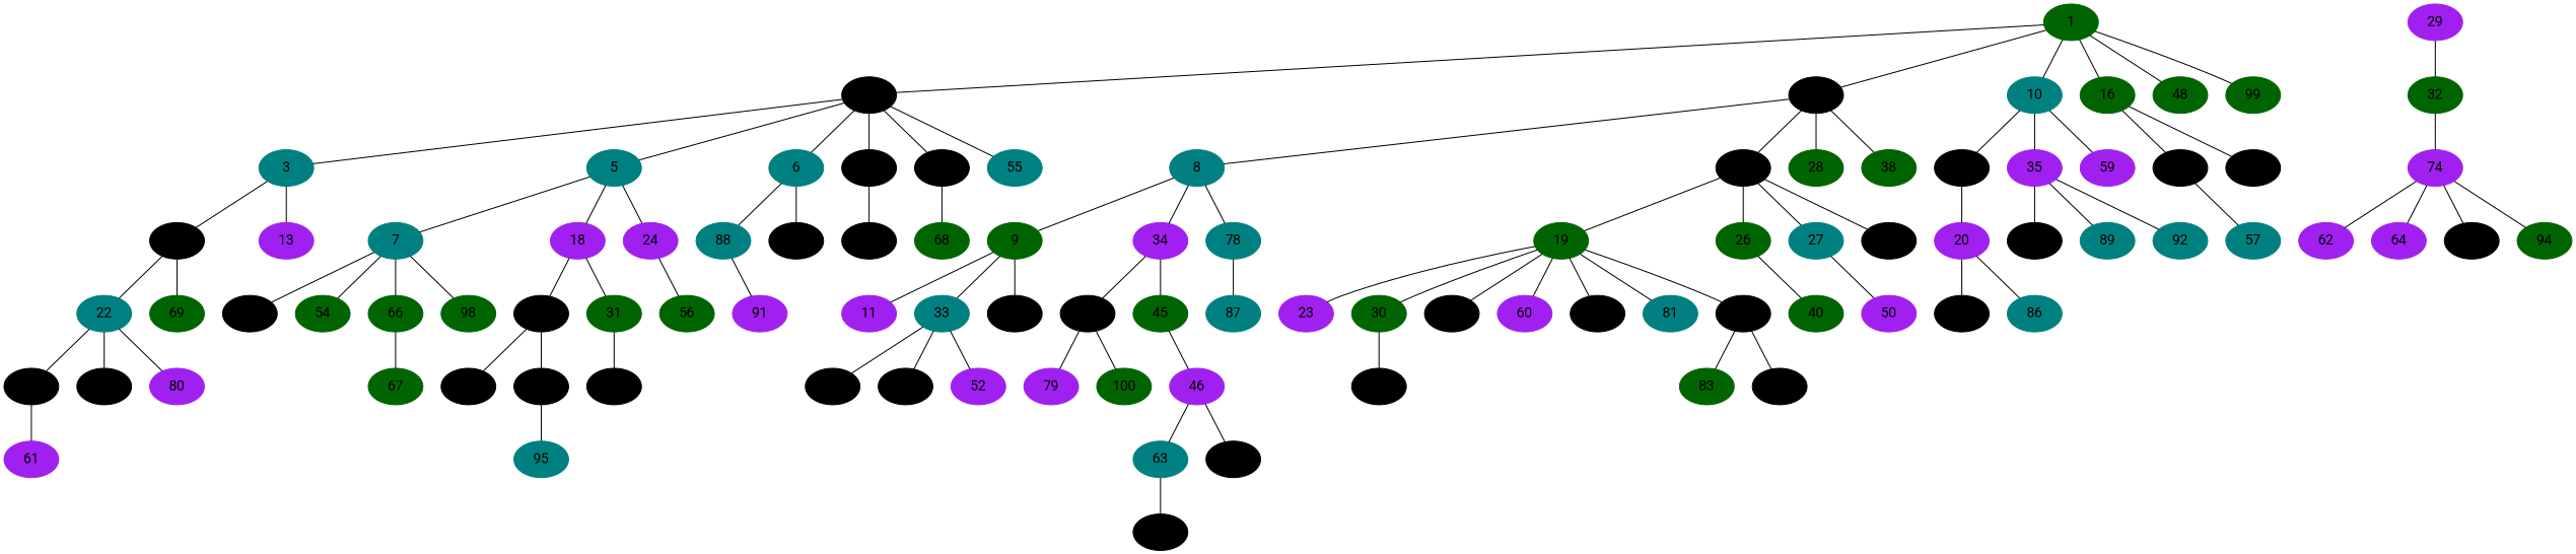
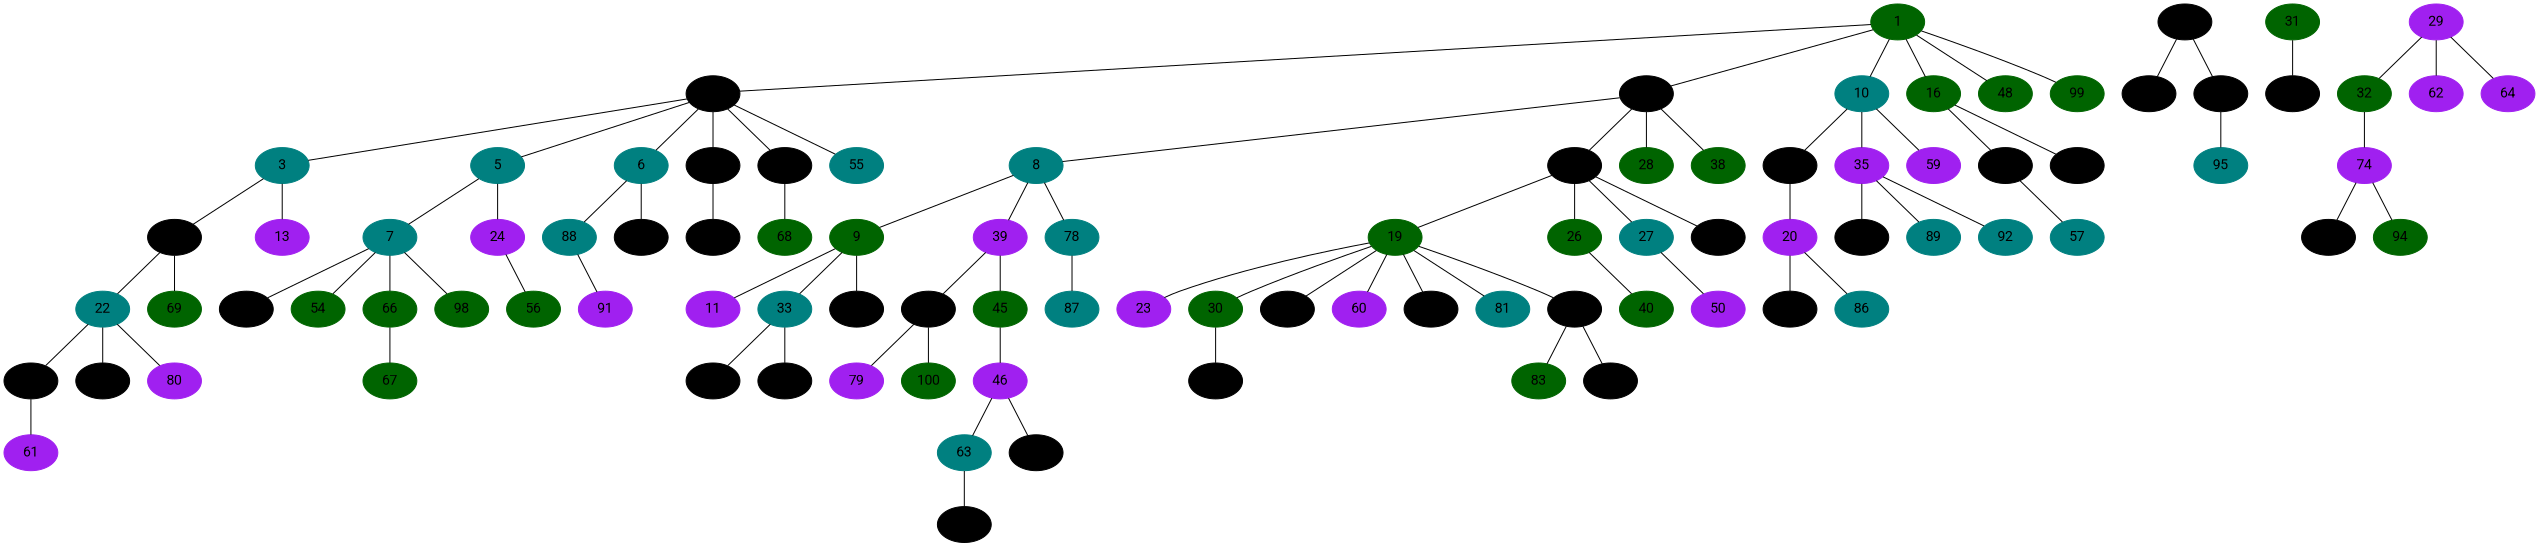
  graph {
    fontname=Roboto
    node [color=black fontname=Roboto style=filled]
    edge [fontname=Roboto]
    1 [color=darkgreen]
    2
    4
    10 [color=teal]
    16 [color=darkgreen]
    48 [color=darkgreen]
    99 [color=darkgreen]
    3 [color=teal]
    5 [color=teal]
    6 [color=teal]
    15
    53
    55 [color=teal]
    8 [color=teal]
    14
    28 [color=darkgreen]
    38 [color=darkgreen]
    17
    35 [color=purple]
    59 [color=purple]
    25
    77
    12
    13 [color=purple]
    7 [color=teal]
-   18 [color=purple]
    24 [color=purple]
    88 [color=teal]
    97
    75
    68 [color=darkgreen]
    22 [color=teal]
    69 [color=darkgreen]
    9 [color=darkgreen]
-   34 [color=purple]
+   34 [color=purple label=39]
    78 [color=teal]
    19 [color=darkgreen]
    26 [color=darkgreen]
    27 [color=teal]
    71
    44
    54 [color=darkgreen]
    66 [color=darkgreen]
    98 [color=darkgreen]
    21
    31 [color=darkgreen]
    56 [color=darkgreen]
    91 [color=purple]
    67 [color=darkgreen]
    11 [color=purple]
    33 [color=teal]
    93
    43
    45 [color=darkgreen]
    87 [color=teal]
    37
    47
-   52 [color=purple]
    20 [color=purple]
    76
    89 [color=teal]
    92 [color=teal]
    49
    51
    80 [color=purple]
    23 [color=purple]
    30 [color=darkgreen]
    42
    60 [color=purple]
    73
    81 [color=teal]
    82
    40 [color=darkgreen]
    50 [color=purple]
    57 [color=teal]
    58
    86 [color=teal]
    72
    84
    70
    41
    83 [color=darkgreen]
    96
    95 [color=teal]
    61 [color=purple]
    29 [color=purple]
    32 [color=darkgreen]
    62 [color=purple]
    64 [color=purple]
    74 [color=purple]
    85
    94 [color=darkgreen]
    79 [color=purple]
    100 [color=darkgreen]
    46 [color=purple]
    63 [color=teal]
    90
    65
    1 -- 2
    1 -- 4
    1 -- 10
    1 -- 16
    1 -- 48
    1 -- 99
    2 -- 3
    2 -- 5
    2 -- 6
    2 -- 15
    2 -- 53
    2 -- 55
    4 -- 8
    4 -- 14
    4 -- 28
    4 -- 38
    10 -- 17
    10 -- 35
    10 -- 59
    16 -- 25
    16 -- 77
    3 -- 12
    3 -- 13
    5 -- 7
-   5 -- 18
    5 -- 24
    6 -- 88
    6 -- 97
    15 -- 75
    53 -- 68
    8 -- 9
    8 -- 34
    8 -- 78
    14 -- 19
    14 -- 26
    14 -- 27
    14 -- 71
    17 -- 20
    35 -- 76
    35 -- 89
    35 -- 92
    25 -- 57
    12 -- 22
    12 -- 69
    7 -- 44
    7 -- 54
    7 -- 66
    7 -- 98
-   18 -- 21
-   18 -- 31
    24 -- 56
    88 -- 91
    22 -- 49
    22 -- 51
    22 -- 80
    9 -- 11
    9 -- 33
    9 -- 93
    34 -- 43
    34 -- 45
    78 -- 87
    19 -- 23
    19 -- 30
    19 -- 42
    19 -- 60
    19 -- 73
    19 -- 81
    19 -- 82
    26 -- 40
    27 -- 50
    66 -- 67
    21 -- 72
    21 -- 84
    31 -- 70
    33 -- 37
    33 -- 47
-   33 -- 52
    43 -- 79
    43 -- 100
    45 -- 46
    20 -- 58
    20 -- 86
    49 -- 61
    30 -- 41
    82 -- 83
    82 -- 96
    84 -- 95
    29 -- 32
-   74 -- 62
-   74 -- 64
+   29 -- 62
+   29 -- 64
    32 -- 74
    74 -- 85
    74 -- 94
    46 -- 63
    46 -- 90
    63 -- 65
  }
